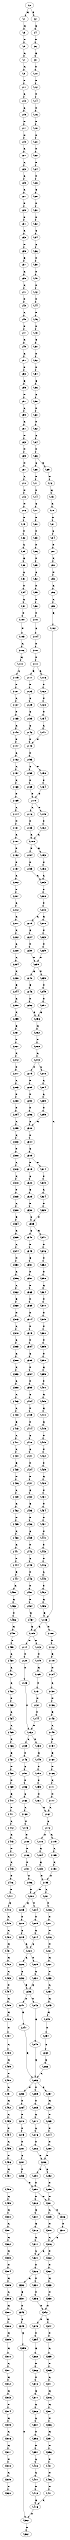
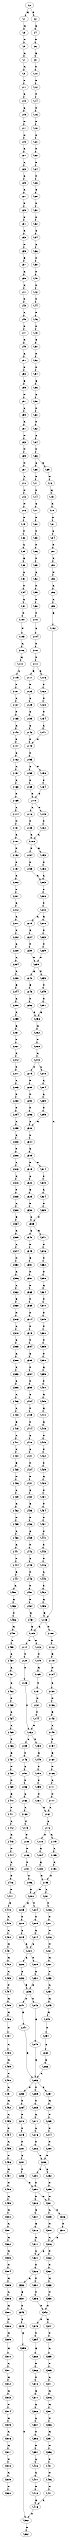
  strict digraph {
    S0
    S1
    S2
    S3
    S4
    S5
    S6
    S7
    S8
    S9
    S10
    S11
    S12
    S13
    S14
    S15
    S16
    S17
    S18
    S19
    S20
    S21
    S22
    S23
    S24
    S25
    S26
    S27
    S28
    S29
    S30
    S31
    S32
    S33
    S34
    S35
    S36
    S37
    S38
    S39
    S40
    S41
    S42
    S43
    S44
    S45
    S46
    S47
    S48
    S49
    S50
    S51
    S52
    S53
    S54
    S55
    S56
    S57
    S58
    S59
    S60
    S61
    S62
    S63
    S64
    S65
    S66
    S67
    S68
    S69
    S70
    S71
    S72
    S73
    S74
    S75
    S76
    S77
    S78
    S79
    S80
    S81
    S82
    S83
    S84
    S85
    S86
    S87
    S88
    S89
    S90
    S91
    S92
    S93
    S94
    S95
    S96
    S97
    S98
    S99
    S100
    S101
    S102
    S103
    S104
    S105
    S106
    S107
    S108
    S109
    S110
    S111
    S112
    S113
    S114
    S115
    S116
    S117
    S118
    S119
    S120
    S121
    S122
    S123
    S124
    S125
    S126
    S127
    S128
    S129
    S130
    S131
    S132
    S133
    S134
    S135
    S136
    S137
    S138
    S139
    S140
    S141
    S142
    S143
    S144
    S145
    S146
    S147
    S148
    S149
    S150
    S151
    S152
    S153
    S154
    S155
    S156
    S157
    S158
    S159
    S160
    S161
    S162
    S163
    S164
    S165
    S166
    S167
    S168
    S169
    S170
    S171
    S172
    S173
    S174
    S175
    S176
    S177
    S178
    S179
    S180
    S181
    S182
    S183
    S184
    S185
    S186
    S187
    S188
    S189
    S190
    S191
    S192
    S193
    S194
    S195
    S196
    S197
    S198
    S199
    S200
    S201
    S202
    S203
    S204
    S205
    S206
    S207
    S208
    S209
    S210
    S211
    S212
    S213
    S214
    S215
    S216
    S217
    S218
    S219
    S220
    S221
    S222
    S223
    S224
    S225
    S226
    S227
    S228
    S229
    S230
    S231
    S232
    S233
    S234
    S235
    S236
    S237
    S238
    S239
    S240
    S241
    S242
    S243
    S244
    S245
    S246
    S247
    S248
    S249
    S250
    S251
    S252
    S253
    S254
    S255
    S256
    S257
    S258
    S259
    S260
    S261
    S262
    S263
    S264
    S265
    S266
    S267
    S268
    S269
    S270
    S271
    S272
    S273
    S274
    S275
    S276
    S277
    S278
    S279
    S280
    S281
    S282
    S283
    S284
    S285
    S286
    S287
    S288
    S289
    S290
    S291
    S292
    S293
    S294
    S295
    S296
    S297
    S298
    S299
    S300
    S301
    S302
    S303
    S304
    S305
    S306
    S307
    S308
    S309
    S310
    S311
    S312
    S313
    S314
    S315
    S316
    S317
    S318
    S319
    S320
    S321
    S322
    S323
    S324
    S325
    S326
    S327
    S328
    S329
    S330
    S331
    S332
    S333
    S334
    S335
    S336
    S337
    S338
    S339
    S340
    S341
    S342
    S343
    S344
    S345
    S346
    S347
    S348
    S349
    S350
    S351
    S352
    S353
    S354
    S355
    S356
    S357
    S358
    S359
    S360
    S361
    S362
    S363
    S364
    S365
    S366
    S367
    S368
    S369
    S370
    S371
    S372
    S373
    S374
    S375
    S376
    S377
    S378
    S379
    S380
    S381
    S382
    S383
    S384
    S385
    S386
    S387
    S388
    S389
    S390
    S391
    S392
    S393
    S394
    S395
    S396
    S397
    S398
    S399
    S400
    S401
    S402
    S403
    S404
    S405
    S406
    S407
    S408
    S409
    S410
    S411
    S412
    S413
    S414
    S415
    S416
    S417
    S418
    S419
    S420
    S421
    S422
    S423
    S424
    S425
    S426
    S427
    S428
    S429
    S430
    S431
    S432
    S433
    S434
    S435
    S436
    S437
    S438
    S439
    S440
    S441
    S442
    S443
    S444
    S445
    S446
    S447
    S448
    S449
    S450
    S451
    S452
    S453
    S454
    S455
    S456
    S457
    S458
    S459
    S460
    S461
    S462
    S463
    S464
    S465
    S466
    S467
    S468
    S469
    S470
    S471
    S472
    S473
    S474
    S475
    S476
    S477
    S478
    S479
    S480
    S481
    S482
    S483
    S484
    S485
    S486
    S487
    S488
    S489
    S490
    S491
    S492
    S493
    S494
    S495
    S496
    S497
    S498
    S499
    S500
    S501
    S502
    S503
    S504
    S505
    S506
    S507
    S508
    S509
    S510
    S511
    S512
    S513
    S514
    S515
    S516
    S517
    S518
    S519
    S520
    S0 -> S1 [label=G]
    S0 -> S2 [label=G]
    S1 -> S3 [label=G]
    S2 -> S4 [label=G]
    S3 -> S5 [label=T]
    S4 -> S6 [label=T]
    S5 -> S7 [label=C]
    S6 -> S8 [label=G]
    S7 -> S9 [label=C]
    S8 -> S10 [label=T]
    S9 -> S11 [label=T]
    S10 -> S12 [label=A]
    S11 -> S13 [label=C]
    S12 -> S14 [label=A]
    S13 -> S15 [label=C]
    S14 -> S16 [label=A]
    S15 -> S17 [label=A]
    S16 -> S18 [label=A]
    S17 -> S19 [label=A]
    S18 -> S20 [label=A]
    S19 -> S21 [label=C]
    S20 -> S22 [label=T]
    S21 -> S23 [label=G]
    S22 -> S24 [label=A]
    S23 -> S25 [label=C]
    S24 -> S26 [label=A]
    S25 -> S27 [label=C]
    S26 -> S28 [label=G]
    S27 -> S29 [label=T]
    S28 -> S30 [label=T]
    S29 -> S31 [label=T]
    S30 -> S32 [label=A]
    S31 -> S33 [label=C]
    S32 -> S34 [label=C]
    S33 -> S35 [label=A]
    S34 -> S36 [label=G]
    S35 -> S37 [label=G]
    S36 -> S38 [label=T]
    S37 -> S39 [label=G]
    S38 -> S40 [label=A]
    S39 -> S41 [label=G]
    S40 -> S42 [label=A]
    S41 -> S43 [label=T]
    S42 -> S44 [label=A]
    S43 -> S45 [label=C]
    S44 -> S46 [label=A]
    S45 -> S47 [label=T]
    S46 -> S48 [label=A]
    S47 -> S49 [label=G]
    S48 -> S50 [label=G]
    S49 -> S51 [label=G]
    S50 -> S52 [label=T]
    S51 -> S53 [label=T]
    S52 -> S54 [label=A]
    S53 -> S55 [label=G]
    S54 -> S56 [label=G]
    S55 -> S57 [label=A]
    S56 -> S58 [label=G]
    S57 -> S59 [label=C]
    S58 -> S60 [label=A]
    S59 -> S61 [label=G]
    S60 -> S62 [label=A]
    S61 -> S63 [label=A]
    S62 -> S64 [label=G]
    S63 -> S65 [label=A]
    S64 -> S66 [label=T]
    S65 -> S67 [label=A]
    S66 -> S68 [label=C]
    S66 -> S69 [label=G]
    S67 -> S70 [label=C]
    S68 -> S71 [label=T]
    S69 -> S72 [label=A]
    S70 -> S73 [label=A]
    S71 -> S74 [label=A]
    S72 -> S75 [label=G]
    S73 -> S76 [label=A]
    S74 -> S77 [label=C]
    S75 -> S78 [label=G]
    S76 -> S79 [label=A]
    S77 -> S80 [label=A]
    S78 -> S81 [label=T]
    S79 -> S82 [label=A]
    S80 -> S83 [label=T]
    S81 -> S84 [label=C]
    S82 -> S85 [label=C]
    S83 -> S86 [label=T]
    S84 -> S87 [label=T]
    S85 -> S88 [label=G]
    S86 -> S89 [label=T]
    S87 -> S90 [label=G]
    S88 -> S91 [label=C]
    S89 -> S92 [label=C]
    S90 -> S93 [label=A]
    S91 -> S94 [label=A]
    S92 -> S95 [label=T]
    S93 -> S96 [label=G]
    S94 -> S97 [label=C]
    S95 -> S98 [label=T]
    S96 -> S99 [label=G]
    S97 -> S100 [label=T]
    S98 -> S101 [label=A]
    S99 -> S102 [label=G]
    S100 -> S103 [label=T]
    S101 -> S104 [label=C]
    S102 -> S105 [label=G]
    S103 -> S106 [label=C]
    S104 -> S107 [label=A]
    S105 -> S108 [label=A]
    S105 -> S109 [label=G]
    S106 -> S110 [label=G]
    S107 -> S111 [label=A]
    S108 -> S112 [label=A]
    S109 -> S113 [label=T]
    S109 -> S114 [label=A]
    S110 -> S115 [label=C]
    S111 -> S116 [label=C]
    S111 -> S117 [label=G]
    S112 -> S118 [label=G]
    S113 -> S119 [label=A]
    S114 -> S120 [label=A]
    S115 -> S121 [label=T]
    S116 -> S122 [label=T]
    S117 -> S123 [label=T]
    S118 -> S124 [label=A]
    S119 -> S125 [label=G]
    S120 -> S126 [label=A]
    S121 -> S127 [label=C]
    S122 -> S128 [label=A]
    S123 -> S129 [label=C]
    S124 -> S130 [label=C]
    S125 -> S131 [label=T]
    S126 -> S132 [label=A]
    S127 -> S133 [label=T]
    S128 -> S134 [label=A]
    S129 -> S135 [label=C]
    S130 -> S136 [label=A]
    S131 -> S137 [label=A]
    S132 -> S138 [label=A]
    S132 -> S139 [label=C]
    S133 -> S140 [label=G]
    S134 -> S141 [label=C]
    S135 -> S142 [label=C]
    S136 -> S143 [label=G]
    S137 -> S144 [label=A]
    S138 -> S145 [label=G]
    S139 -> S146 [label=A]
    S140 -> S147 [label=T]
    S141 -> S148 [label=A]
    S142 -> S148 [label=A]
    S143 -> S149 [label=C]
    S144 -> S132 [label=A]
    S145 -> S150 [label=T]
    S146 -> S151 [label=C]
    S147 -> S152 [label=C]
    S148 -> S153 [label=T]
    S149 -> S154 [label=T]
    S150 -> S155 [label=T]
    S151 -> S156 [label=A]
    S152 -> S157 [label=G]
    S153 -> S158 [label=A]
    S153 -> S159 [label=G]
    S154 -> S160 [label=G]
    S155 -> S161 [label=A]
    S156 -> S162 [label=C]
    S157 -> S163 [label=G]
    S158 -> S164 [label=T]
    S159 -> S165 [label=T]
    S160 -> S166 [label=A]
    S161 -> S167 [label=C]
    S162 -> S168 [label=C]
    S163 -> S169 [label=T]
    S164 -> S170 [label=T]
    S165 -> S170 [label=T]
    S166 -> S171 [label=G]
    S167 -> S172 [label=C]
    S168 -> S173 [label=T]
    S169 -> S174 [label=C]
    S170 -> S175 [label=T]
    S170 -> S176 [label=C]
    S171 -> S177 [label=A]
    S172 -> S178 [label=T]
    S172 -> S179 [label=C]
    S173 -> S180 [label=T]
    S174 -> S181 [label=A]
    S175 -> S182 [label=T]
    S176 -> S183 [label=T]
    S177 -> S167 [label=C]
    S178 -> S184 [label=G]
    S179 -> S185 [label=C]
    S180 -> S186 [label=T]
    S181 -> S187 [label=C]
    S182 -> S188 [label=C]
    S183 -> S188 [label=C]
    S184 -> S189 [label=G]
    S185 -> S190 [label=G]
    S186 -> S191 [label=A]
    S187 -> S192 [label=T]
    S188 -> S193 [label=G]
    S188 -> S194 [label=T]
    S189 -> S195 [label=T]
    S190 -> S195 [label=T]
    S191 -> S196 [label=T]
    S192 -> S197 [label=T]
    S193 -> S198 [label=A]
    S194 -> S199 [label=A]
    S195 -> S200 [label=T]
    S195 -> S201 [label=C]
    S196 -> S200 [label=T]
    S197 -> S202 [label=C]
    S198 -> S203 [label=C]
    S199 -> S203 [label=C]
    S200 -> S204 [label=A]
    S200 -> S205 [label=G]
    S201 -> S206 [label=T]
    S202 -> S207 [label=T]
    S203 -> S208 [label=T]
    S204 -> S209 [label=A]
    S205 -> S210 [label=T]
    S206 -> S211 [label=T]
    S207 -> S212 [label=C]
    S208 -> S213 [label=T]
    S209 -> S214 [label=C]
    S210 -> S215 [label=C]
    S211 -> S216 [label=A]
    S212 -> S217 [label=G]
    S213 -> S218 [label=G]
    S213 -> S219 [label=C]
    S214 -> S220 [label=C]
    S215 -> S220 [label=C]
    S216 -> S221 [label=A]
    S217 -> S222 [label=G]
    S218 -> S223 [label=A]
    S219 -> S224 [label=G]
    S220 -> S225 [label=T]
    S220 -> S226 [label=C]
    S221 -> S227 [label=G]
    S222 -> S228 [label=C]
    S223 -> S229 [label=A]
    S224 -> S230 [label=A]
    S225 -> S231 [label=C]
    S226 -> S232 [label=C]
    S227 -> S233 [label=T]
    S228 -> S234 [label=G]
    S229 -> S235 [label=A]
    S230 -> S235 [label=A]
    S231 -> S236 [label=G]
    S232 -> S236 [label=G]
    S233 -> S237 [label=C]
    S234 -> S238 [label=G]
    S235 -> S239 [label=A]
    S235 -> S240 [label=G]
    S236 -> S241 [label=T]
    S236 -> S242 [label=A]
    S237 -> S243 [label=G]
    S238 -> S244 [label=G]
    S239 -> S245 [label=A]
    S240 -> S246 [label=G]
    S241 -> S247 [label=G]
    S242 -> S248 [label=G]
    S243 -> S249 [label=G]
    S244 -> S250 [label=G]
    S245 -> S251 [label=A]
    S246 -> S252 [label=A]
    S247 -> S253 [label=G]
    S248 -> S253 [label=G]
    S249 -> S254 [label=A]
    S250 -> S255 [label=G]
    S251 -> S256 [label=G]
    S252 -> S256 [label=G]
    S253 -> S257 [label=G]
    S253 -> S258 [label=A]
    S253 -> S259 [label=T]
    S254 -> S260 [label=G]
    S255 -> S261 [label=G]
    S256 -> S262 [label=G]
    S257 -> S263 [label=G]
    S258 -> S264 [label=T]
    S259 -> S265 [label=T]
    S260 -> S266 [label=G]
    S261 -> S267 [label=T]
    S262 -> S268 [label=T]
    S263 -> S269 [label=T]
    S264 -> S270 [label=T]
    S265 -> S271 [label=C]
    S266 -> S253 [label=G]
    S267 -> S272 [label=G]
    S268 -> S273 [label=C]
    S269 -> S274 [label=T]
    S270 -> S275 [label=A]
    S271 -> S276 [label=C]
    S272 -> S277 [label=T]
    S273 -> S278 [label=C]
    S273 -> S279 [label=A]
    S274 -> S280 [label=T]
    S275 -> S281 [label=A]
    S276 -> S282 [label=T]
    S277 -> S283 [label=C]
    S278 -> S284 [label=C]
    S279 -> S285 [label=A]
    S280 -> S286 [label=T]
    S281 -> S287 [label=C]
    S282 -> S286 [label=T]
    S283 -> S288 [label=T]
    S284 -> S289 [label=C]
    S285 -> S290 [label=A]
    S286 -> S291 [label=T]
    S286 -> S292 [label=C]
    S287 -> S293 [label=T]
    S288 -> S294 [label=T]
    S289 -> S295 [label=A]
    S290 -> S296 [label=A]
    S291 -> S297 [label=T]
    S292 -> S298 [label=T]
    S293 -> S297 [label=T]
    S294 -> S299 [label=G]
    S295 -> S300 [label=G]
    S296 -> S300 [label=G]
    S297 -> S301 [label=A]
    S297 -> S302 [label=T]
    S298 -> S301 [label=A]
    S299 -> S303 [label=G]
    S300 -> S304 [label=T]
    S301 -> S305 [label=C]
    S301 -> S306 [label=T]
    S302 -> S307 [label=G]
    S303 -> S308 [label=T]
    S304 -> S309 [label=C]
    S305 -> S310 [label=A]
    S306 -> S311 [label=A]
    S307 -> S312 [label=G]
    S308 -> S313 [label=C]
    S309 -> S314 [label=A]
    S309 -> S315 [label=T]
    S310 -> S316 [label=C]
    S311 -> S316 [label=C]
    S312 -> S317 [label=C]
    S313 -> S318 [label=G]
    S314 -> S319 [label=T]
    S315 -> S320 [label=C]
    S316 -> S321 [label=C]
    S316 -> S322 [label=T]
    S317 -> S321 [label=C]
    S318 -> S323 [label=T]
    S319 -> S324 [label=C]
    S320 -> S325 [label=G]
    S321 -> S326 [label=T]
    S322 -> S327 [label=T]
    S323 -> S328 [label=G]
    S324 -> S329 [label=A]
    S325 -> S330 [label=A]
    S326 -> S331 [label=A]
    S326 -> S332 [label=C]
    S327 -> S333 [label=G]
    S328 -> S334 [label=G]
    S329 -> S335 [label=A]
    S330 -> S335 [label=C]
    S331 -> S336 [label=A]
    S332 -> S337 [label=G]
    S333 -> S338 [label=A]
    S334 -> S339 [label=G]
    S335 -> S340 [label=C]
    S335 -> S341 [label=G]
    S336 -> S342 [label=A]
    S337 -> S343 [label=A]
    S338 -> S342 [label=A]
    S339 -> S344 [label=G]
    S340 -> S345 [label=T]
    S341 -> S346 [label=A]
    S342 -> S347 [label=G]
    S342 -> S348 [label=A]
    S343 -> S349 [label=C]
    S344 -> S350 [label=A]
    S345 -> S351 [label=G]
    S346 -> S352 [label=A]
    S347 -> S353 [label=T]
    S348 -> S354 [label=T]
    S349 -> S355 [label=G]
    S350 -> S356 [label=G]
    S351 -> S357 [label=T]
    S352 -> S358 [label=A]
    S353 -> S359 [label=C]
    S354 -> S360 [label=G]
    S355 -> S361 [label=T]
    S356 -> S362 [label=C]
    S357 -> S363 [label=A]
    S358 -> S364 [label=G]
    S359 -> S365 [label=T]
    S360 -> S366 [label=A]
    S361 -> S367 [label=A]
    S362 -> S368 [label=G]
    S363 -> S369 [label=A]
    S364 -> S370 [label=A]
    S365 -> S371 [label=C]
    S366 -> S372 [label=A]
    S368 -> S373 [label=A]
    S369 -> S374 [label=T]
    S370 -> S375 [label=A]
    S371 -> S376 [label=G]
    S372 -> S377 [label=G]
    S373 -> S378 [label=C]
    S374 -> S379 [label=T]
    S375 -> S380 [label=A]
    S376 -> S381 [label=G]
    S377 -> S382 [label=C]
    S378 -> S383 [label=C]
    S379 -> S384 [label=T]
    S380 -> S385 [label=A]
    S381 -> S386 [label=A]
    S382 -> S387 [label=C]
    S383 -> S388 [label=G]
    S384 -> S389 [label=C]
    S385 -> S390 [label=A]
    S386 -> S391 [label=G]
    S387 -> S392 [label=A]
    S388 -> S393 [label=G]
    S389 -> S394 [label=T]
    S390 -> S395 [label=G]
    S391 -> S396 [label=A]
    S392 -> S397 [label=A]
    S393 -> S398 [label=C]
    S394 -> S399 [label=T]
    S395 -> S400 [label=T]
    S396 -> S401 [label=T]
    S397 -> S402 [label=C]
    S398 -> S403 [label=G]
    S399 -> S404 [label=C]
    S400 -> S405 [label=G]
    S401 -> S406 [label=A]
    S402 -> S407 [label=C]
    S403 -> S408 [label=C]
    S404 -> S409 [label=A]
    S405 -> S410 [label=G]
    S406 -> S411 [label=A]
    S407 -> S412 [label=A]
    S408 -> S413 [label=G]
    S409 -> S414 [label=A]
    S410 -> S415 [label=G]
    S411 -> S416 [label=G]
    S412 -> S416 [label=G]
    S413 -> S417 [label=C]
    S414 -> S418 [label=C]
    S415 -> S419 [label=A]
    S416 -> S361 [label=T]
    S417 -> S420 [label=C]
    S418 -> S421 [label=C]
    S419 -> S422 [label=A]
    S420 -> S423 [label=G]
    S421 -> S424 [label=A]
    S422 -> S425 [label=T]
    S423 -> S426 [label=A]
    S424 -> S427 [label=A]
    S425 -> S428 [label=G]
    S426 -> S429 [label=C]
    S427 -> S430 [label=G]
    S428 -> S431 [label=A]
    S429 -> S432 [label=G]
    S430 -> S433 [label=G]
    S431 -> S434 [label=A]
    S432 -> S435 [label=A]
    S433 -> S436 [label=A]
    S434 -> S437 [label=A]
    S435 -> S438 [label=G]
    S436 -> S439 [label=C]
    S437 -> S440 [label=A]
    S438 -> S441 [label=G]
    S439 -> S442 [label=A]
    S440 -> S443 [label=T]
    S441 -> S444 [label=T]
    S442 -> S445 [label=C]
    S443 -> S446 [label=A]
    S444 -> S447 [label=G]
    S445 -> S448 [label=T]
    S446 -> S449 [label=C]
    S447 -> S450 [label=G]
    S448 -> S451 [label=A]
    S449 -> S452 [label=T]
    S450 -> S453 [label=G]
    S451 -> S454 [label=T]
    S452 -> S455 [label=G]
    S453 -> S456 [label=A]
    S454 -> S457 [label=G]
    S455 -> S105 [label=G]
    S456 -> S458 [label=G]
    S457 -> S109 [label=G]
    S458 -> S459 [label=T]
    S459 -> S460 [label=C]
    S460 -> S461 [label=C]
    S461 -> S462 [label=C]
    S462 -> S463 [label=T]
    S463 -> S464 [label=C]
    S464 -> S465 [label=C]
    S465 -> S466 [label=G]
    S466 -> S467 [label=G]
    S467 -> S468 [label=A]
    S468 -> S469 [label=A]
    S469 -> S470 [label=G]
    S470 -> S471 [label=T]
    S471 -> S472 [label=C]
    S472 -> S473 [label=G]
    S473 -> S474 [label=A]
    S474 -> S475 [label=G]
    S475 -> S476 [label=T]
    S476 -> S477 [label=T]
    S477 -> S478 [label=G]
    S478 -> S479 [label=C]
    S479 -> S480 [label=C]
    S480 -> S481 [label=G]
    S481 -> S482 [label=G]
    S482 -> S483 [label=C]
    S483 -> S484 [label=T]
    S484 -> S485 [label=G]
    S485 -> S486 [label=G]
    S486 -> S487 [label=A]
    S487 -> S488 [label=C]
    S488 -> S489 [label=G]
    S489 -> S490 [label=T]
    S490 -> S491 [label=C]
    S491 -> S492 [label=G]
    S492 -> S493 [label=C]
    S493 -> S494 [label=T]
    S494 -> S495 [label=C]
    S495 -> S496 [label=T]
    S496 -> S497 [label=G]
+   S497 -> S498 [label=A]
    S498 -> S499 [label=G]
    S499 -> S500 [label=G]
    S500 -> S501 [label=C]
    S501 -> S502 [label=G]
    S502 -> S503 [label=G]
    S503 -> S504 [label=A]
    S504 -> S505 [label=G]
    S505 -> S506 [label=C]
    S506 -> S507 [label=G]
    S507 -> S508 [label=A]
    S508 -> S509 [label=G]
    S509 -> S510 [label=G]
    S510 -> S511 [label=C]
    S511 -> S512 [label=G]
    S512 -> S513 [label=G]
    S513 -> S514 [label=T]
    S514 -> S515 [label=G]
    S515 -> S516 [label=C]
    S516 -> S517 [label=G]
    S517 -> S518 [label=A]
    S518 -> S519 [label=C]
    S519 -> S520 [label=T]
  }
